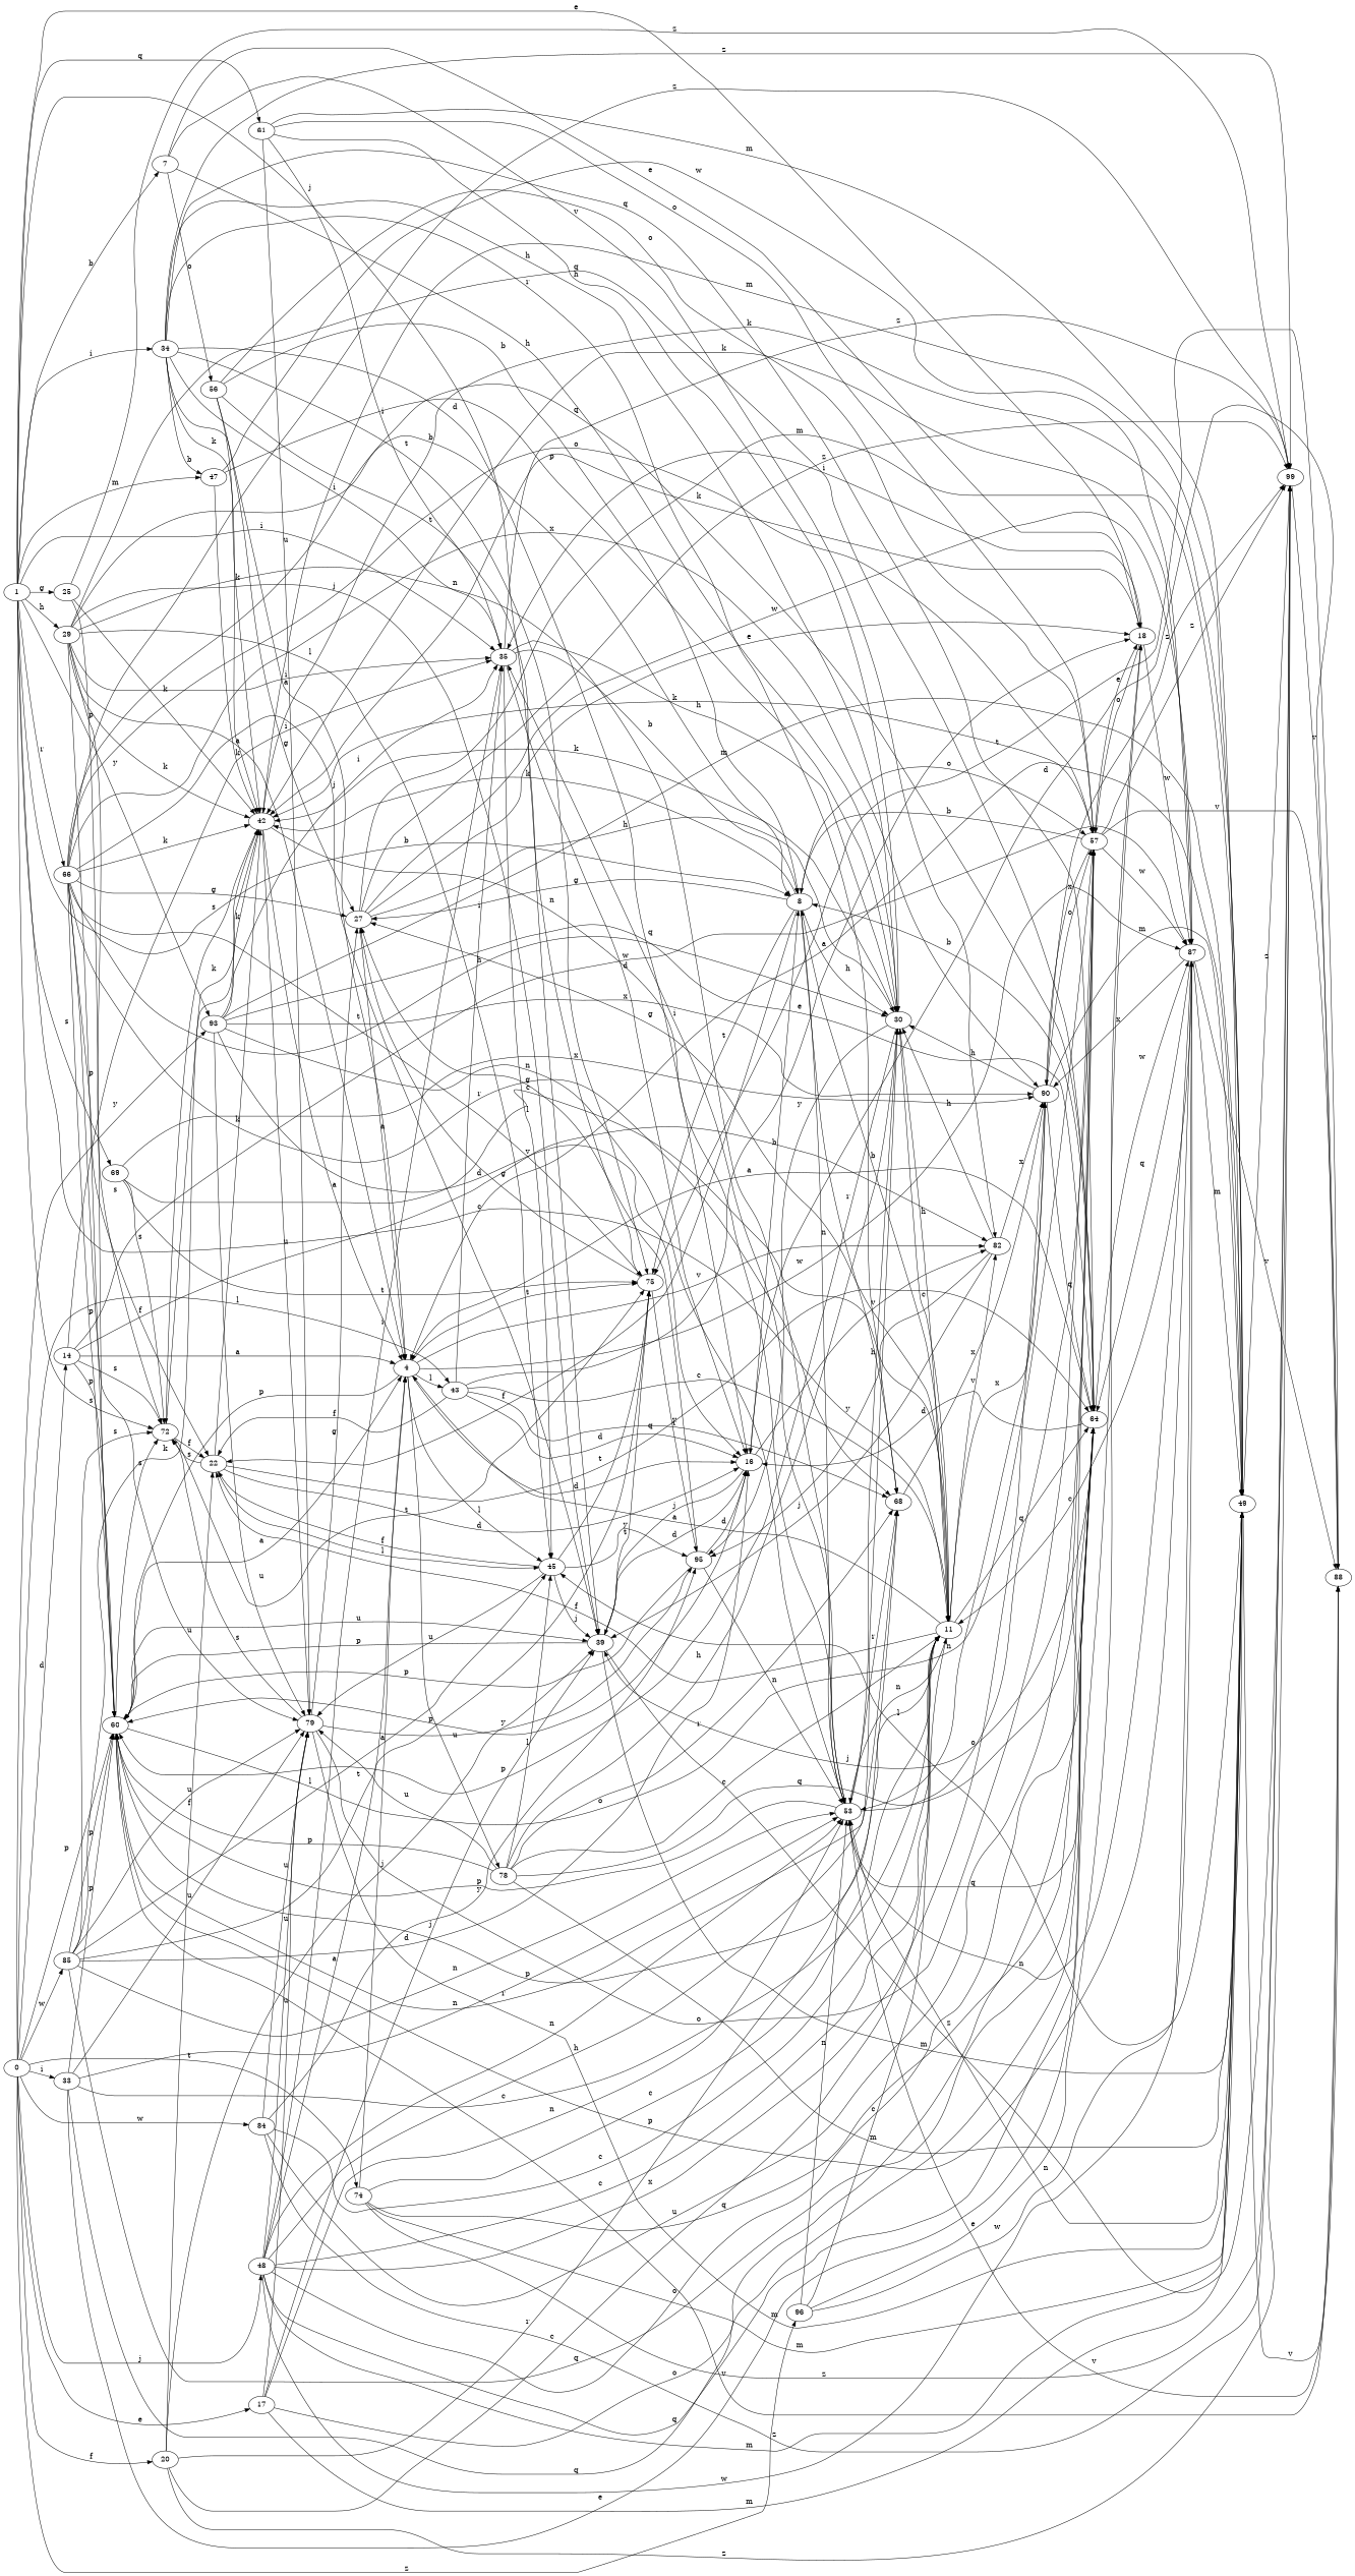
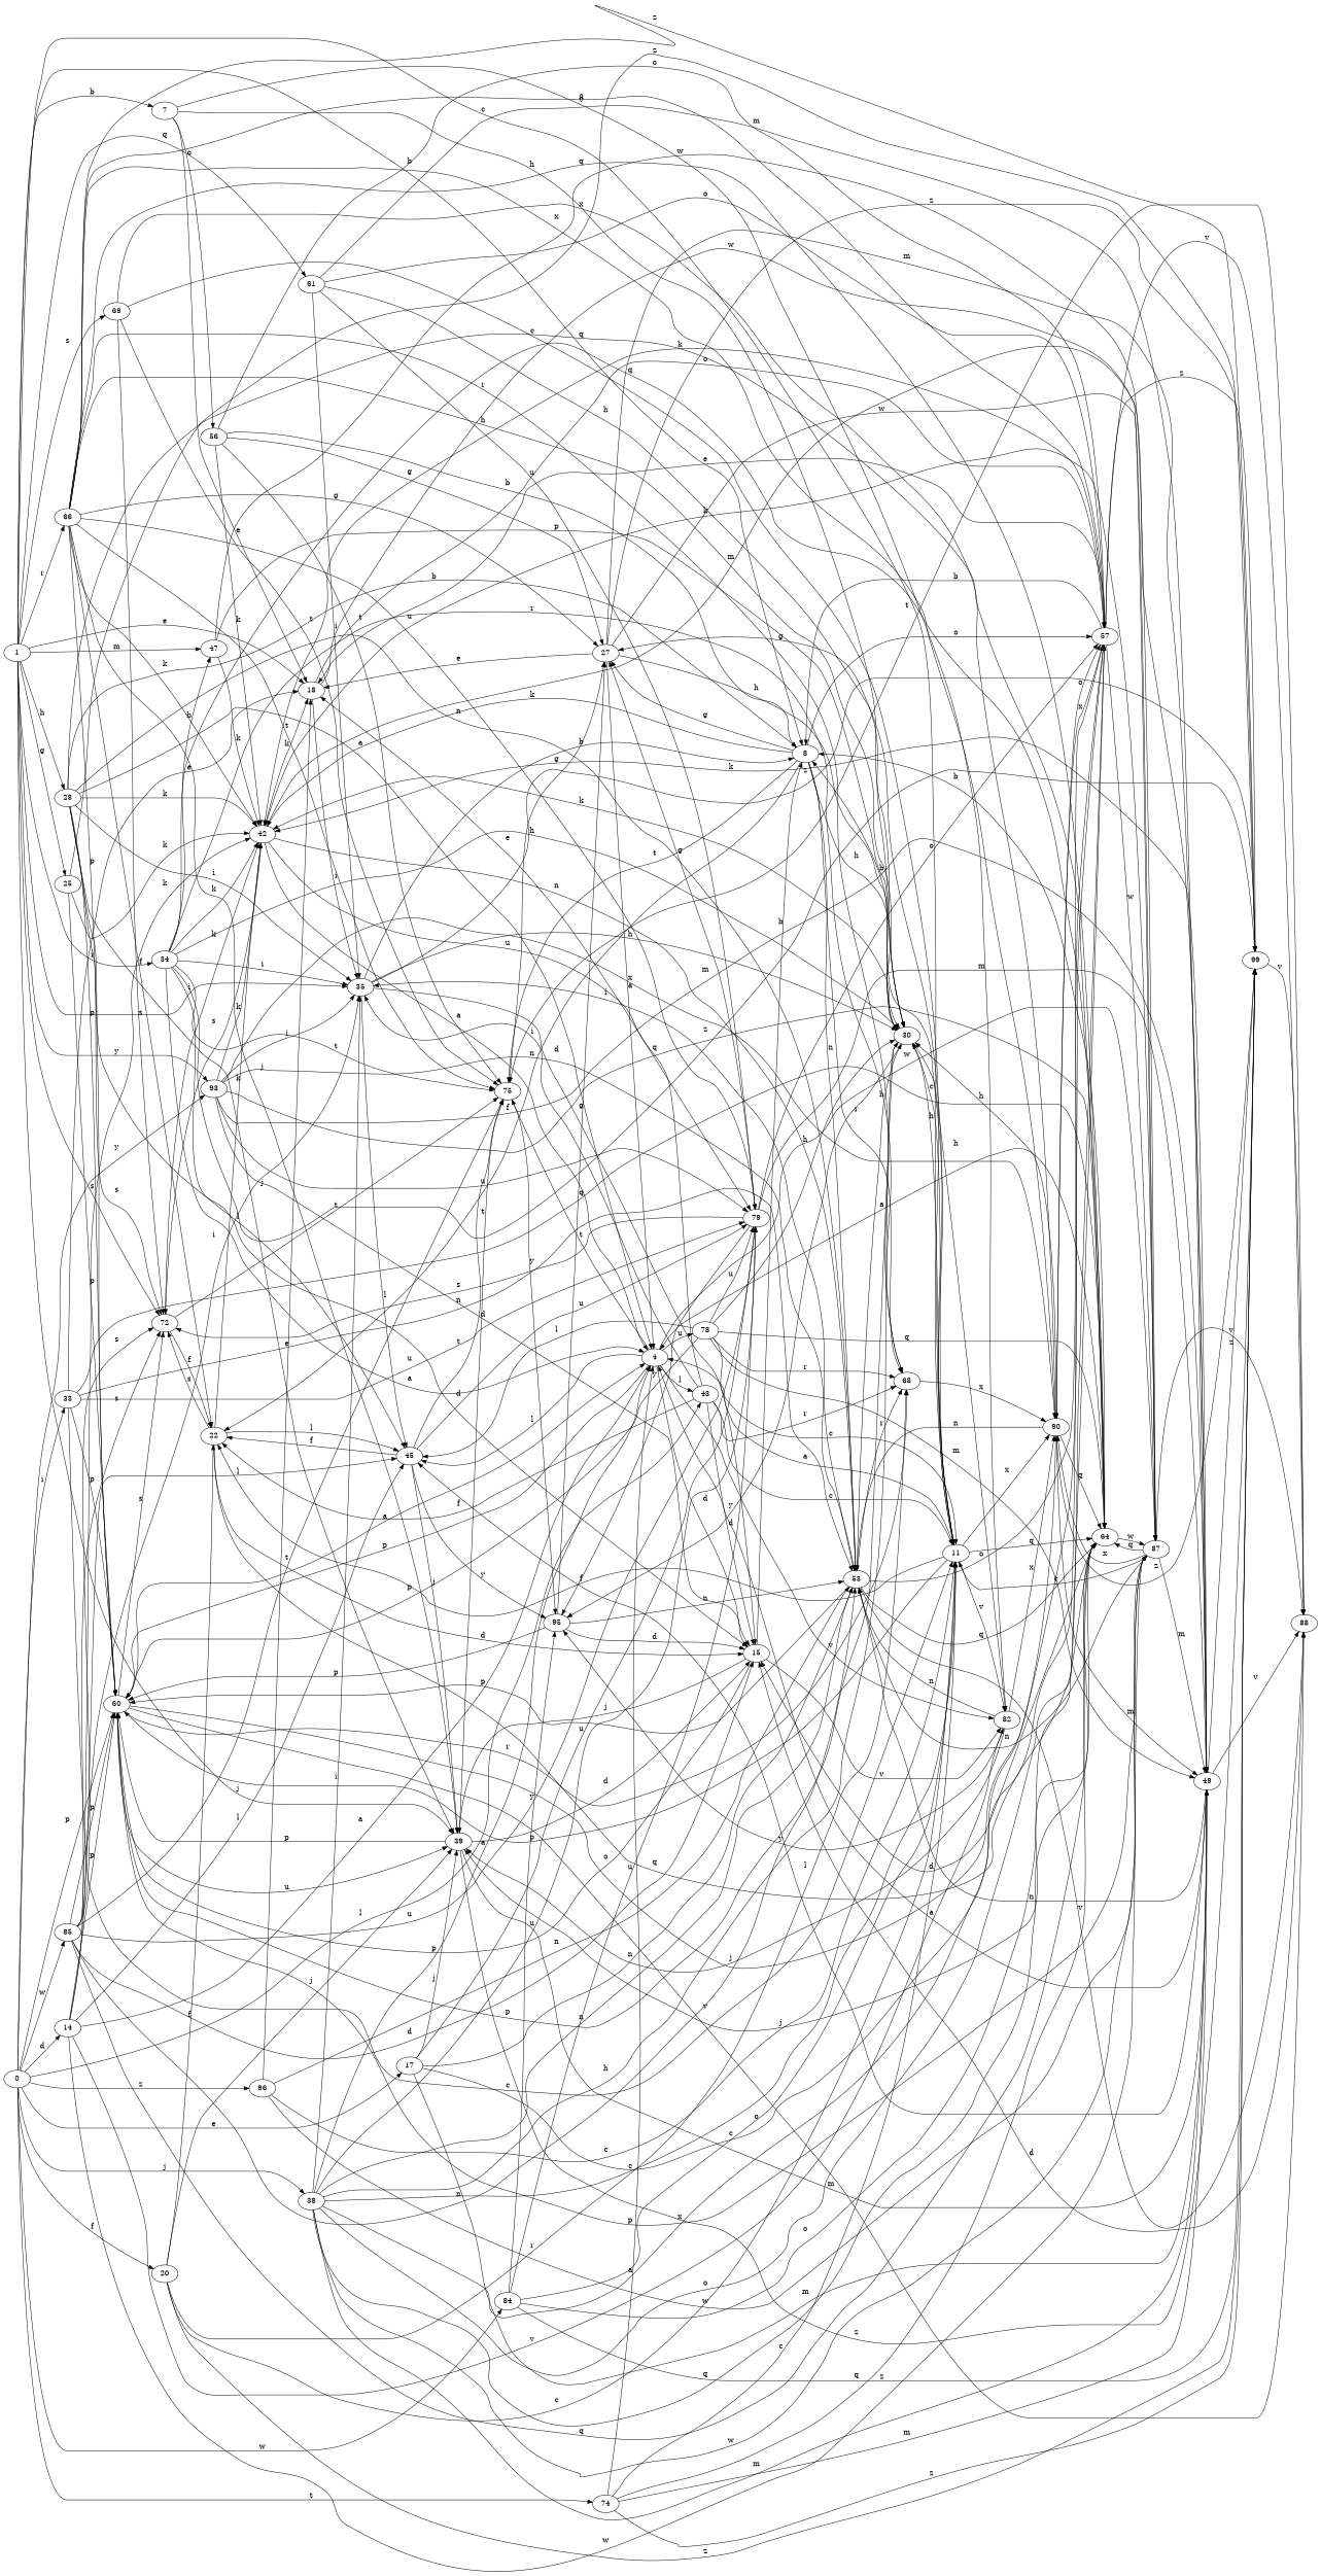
  strict digraph {
    rankdir=LR
    0
    14
    17
    20
    33
-   38 [label=48]
+   38
    43
    60
    74
    84
    85
    93
    96
    35
    72
    4
    45
    82
    87
    39
    53
    57
    49
    79
    11
    22
    68
    99
    18
    64
    30
    90
-   15 [label=16]
+   15
    n34 [label=88]
    95
    75
    42
    1
    7
    8
    25
-   29
+   29 [label=28]
    34
    47
    61
    66
    69
    56
    27
    78
    0 -> 14 [label=d]
    0 -> 17 [label=e]
    0 -> 20 [label=f]
    0 -> 33 [label=i]
    0 -> 38 [label=j]
    0 -> 43 [label=l]
    0 -> 60 [label=p]
    0 -> 74 [label=t]
    0 -> 84 [label=w]
    0 -> 85 [label=w]
    0 -> 93 [label=y]
    0 -> 96 [label=z]
    14 -> 60 [label=p]
    14 -> 35 [label=i]
    14 -> 72 [label=s]
    14 -> 4 [label=a]
+   14 -> 45 [label=l]
    14 -> 82 [label=v]
    14 -> 87 [label=w]
    17 -> 39 [label=j]
    17 -> 53 [label=n]
    17 -> 57 [label=o]
    17 -> 49 [label=m]
    17 -> 79 [label=u]
    20 -> 39 [label=j]
    20 -> 11 [label=c]
    20 -> 22 [label=f]
    20 -> 68 [label=r]
    20 -> 99 [label=z]
    33 -> 60 [label=p]
    33 -> 53 [label=n]
    33 -> 79 [label=u]
    33 -> 11 [label=c]
    33 -> 18 [label=e]
    33 -> 64 [label=q]
    38 -> 35 [label=i]
    38 -> 4 [label=a]
    38 -> 87 [label=w]
    38 -> 53 [label=n]
    38 -> 57 [label=o]
    38 -> 49 [label=m]
    38 -> 79 [label=u]
    38 -> 11 [label=c]
    38 -> 64 [label=q]
    38 -> 30 [label=h]
    38 -> 90 [label=x]
    43 -> 35 [label=i]
    43 -> 11 [label=c]
    43 -> 22 [label=f]
    43 -> 68 [label=r]
    43 -> 18 [label=e]
    43 -> 15 [label=d]
    60 -> 72 [label=s]
    60 -> 4 [label=a]
    60 -> 39 [label=u]
    60 -> 57 [label=o]
    60 -> 68 [label=r]
    60 -> n34 [label=v]
    74 -> 4 [label=a]
    74 -> 49 [label=m]
    74 -> 11 [label=c]
    74 -> 99 [label=z]
    74 -> 64 [label=q]
-   84 -> 57 [label=u]
+   84 -> 57 [label=o]
    84 -> 79 [label=u]
    84 -> 11 [label=c]
    84 -> 99 [label=z]
    84 -> 95 [label=y]
    85 -> 60 [label=p]
    85 -> 72 [label=s]
    85 -> 45 [label=l]
    85 -> 53 [label=n]
    85 -> 79 [label=u]
    85 -> 64 [label=q]
    85 -> 15 [label=d]
    85 -> 75 [label=t]
    85 -> 42 [label=k]
    93 -> 35 [label=i]
    93 -> 53 [label=n]
    93 -> 49 [label=m]
    93 -> 79 [label=u]
    93 -> 64 [label=q]
    93 -> 90 [label=x]
    93 -> 15 [label=d]
    93 -> 42 [label=k]
    96 -> 87 [label=w]
    96 -> 53 [label=n]
    96 -> 11 [label=c]
    96 -> 18 [label=e]
    35 -> 45 [label=l]
    35 -> 99 [label=z]
    35 -> 30 [label=h]
    35 -> 15 [label=d]
    35 -> 8 [label=b]
    72 -> 22 [label=f]
    72 -> 75 [label=t]
    72 -> 42 [label=k]
    4 -> 43 [label=l]
    4 -> 60 [label=p]
    4 -> 45 [label=l]
    4 -> 82 [label=v]
    4 -> 87 [label=w]
    4 -> 15 [label=d]
    4 -> 75 [label=t]
    4 -> 78 [label=u]
    45 -> 39 [label=j]
    45 -> 79 [label=u]
    45 -> 22 [label=f]
    45 -> 95 [label=y]
    45 -> 75 [label=t]
    82 -> 39 [label=j]
-   11 -> 53 [label=n]
+   82 -> 53 [label=n]
    82 -> 30 [label=h]
    82 -> 90 [label=x]
    82 -> 95 [label=y]
    87 -> 60 [label=p]
    87 -> 53 [label=n]
    87 -> 49 [label=m]
    87 -> 11 [label=c]
    87 -> 64 [label=q]
    87 -> 90 [label=x]
    87 -> n34 [label=v]
    87 -> 42 [label=k]
    39 -> 60 [label=p]
    39 -> 49 [label=m]
    39 -> 99 [label=z]
    39 -> 15 [label=d]
    39 -> 75 [label=t]
    53 -> 60 [label=p]
    53 -> 35 [label=i]
    53 -> 57 [label=o]
    53 -> 68 [label=r]
    53 -> 64 [label=q]
    53 -> 30 [label=h]
    53 -> n34 [label=v]
    57 -> 87 [label=w]
    57 -> 99 [label=z]
    57 -> 18 [label=e]
    57 -> 90 [label=x]
    57 -> n34 [label=v]
    57 -> 42 [label=k]
    57 -> 8 [label=b]
    49 -> 4 [label=a]
    49 -> 45 [label=l]
    49 -> 53 [label=n]
    49 -> 99 [label=z]
    49 -> n34 [label=v]
    49 -> 42 [label=k]
    79 -> 72 [label=s]
    79 -> 57 [label=o]
    79 -> 49 [label=m]
    79 -> 95 [label=y]
    79 -> 27 [label=g]
    11 -> 60 [label=p]
    11 -> 4 [label=a]
    11 -> 82 [label=v]
    11 -> 22 [label=f]
    11 -> 64 [label=q]
    11 -> 30 [label=h]
    11 -> 90 [label=x]
    11 -> 8 [label=b]
    11 -> 27 [label=g]
    22 -> 72 [label=s]
    22 -> 45 [label=l]
    22 -> 64 [label=q]
    22 -> 15 [label=d]
    22 -> 42 [label=k]
    68 -> 90 [label=x]
    99 -> n34 [label=v]
    18 -> 35 [label=i]
    18 -> 87 [label=w]
    18 -> 57 [label=o]
-   18 -> 42 [label=k]
+   42 -> 18 [label=k]
    64 -> 4 [label=a]
    64 -> 87 [label=w]
    64 -> 39 [label=j]
    64 -> 15 [label=d]
    64 -> 8 [label=b]
    30 -> 60 [label=p]
    30 -> 11 [label=c]
    30 -> 95 [label=y]
    30 -> 42 [label=k]
    90 -> 53 [label=n]
    90 -> 57 [label=o]
    90 -> 49 [label=m]
    90 -> 99 [label=z]
    90 -> 64 [label=q]
    90 -> 30 [label=h]
    15 -> 60 [label=p]
    15 -> 82 [label=v]
    15 -> 39 [label=j]
    15 -> 8 [label=b]
    n34 -> 15 [label=d]
    n34 -> 75 [label=t]
    95 -> 60 [label=p]
    95 -> 53 [label=n]
    95 -> 15 [label=d]
    95 -> 27 [label=g]
    75 -> 95 [label=y]
    75 -> 27 [label=g]
    42 -> 72 [label=s]
    42 -> 4 [label=a]
    42 -> 53 [label=n]
    42 -> 49 [label=m]
    42 -> 79 [label=u]
    1 -> 93 [label=y]
    1 -> 35 [label=i]
    1 -> 72 [label=s]
    1 -> 39 [label=j]
    1 -> 11 [label=c]
    1 -> 18 [label=e]
    1 -> 7 [label=b]
    1 -> 8 [label=b]
    1 -> 25 [label=g]
    1 -> 29 [label=h]
    1 -> 34 [label=i]
    1 -> 47 [label=m]
    1 -> 61 [label=q]
    1 -> 66 [label=r]
    1 -> 69 [label=s]
    7 -> 82 [label=v]
    7 -> 18 [label=e]
    7 -> 30 [label=h]
    7 -> 56 [label=o]
    8 -> 53 [label=n]
    8 -> 57 [label=o]
    8 -> 22 [label=f]
    8 -> 68 [label=r]
    8 -> 30 [label=h]
    8 -> 75 [label=t]
    8 -> 42 [label=k]
    8 -> 27 [label=g]
    25 -> 60 [label=p]
    25 -> 99 [label=z]
    25 -> 42 [label=k]
    29 -> 60 [label=p]
    29 -> 35 [label=i]
    29 -> 72 [label=s]
    29 -> 4 [label=a]
    29 -> 45 [label=l]
    29 -> 39 [label=j]
    29 -> 53 [label=n]
    29 -> 64 [label=q]
    29 -> 42 [label=k]
    29 -> 8 [label=b]
    34 -> 35 [label=i]
    34 -> 4 [label=a]
    34 -> 68 [label=r]
    34 -> 99 [label=z]
    34 -> 64 [label=q]
    34 -> 30 [label=h]
    34 -> 15 [label=d]
    34 -> 75 [label=t]
    34 -> 42 [label=k]
    34 -> 47 [label=b]
    47 -> 87 [label=w]
    47 -> 30 [label=p]
    47 -> 42 [label=k]
    61 -> 35 [label=i]
    61 -> 57 [label=o]
    61 -> 49 [label=m]
    61 -> 79 [label=u]
    61 -> 30 [label=h]
    66 -> 60 [label=p]
    66 -> 39 [label=j]
    66 -> 57 [label=o]
    66 -> 79 [label=u]
    66 -> 22 [label=f]
    66 -> 68 [label=r]
    66 -> 99 [label=z]
    66 -> 64 [label=q]
    66 -> 30 [label=h]
    66 -> 90 [label=x]
    66 -> 75 [label=t]
    66 -> 42 [label=k]
    66 -> 27 [label=g]
    69 -> 72 [label=s]
    69 -> 11 [label=c]
    69 -> 90 [label=x]
    69 -> 75 [label=t]
    56 -> 57 [label=o]
    56 -> 75 [label=t]
    56 -> 42 [label=k]
    56 -> 8 [label=b]
    56 -> 27 [label=g]
    27 -> 4 [label=a]
    27 -> 87 [label=w]
    27 -> 49 [label=m]
    27 -> 99 [label=z]
    27 -> 18 [label=e]
    27 -> 30 [label=h]
    78 -> 60 [label=p]
    78 -> 45 [label=l]
    78 -> 49 [label=m]
    78 -> 79 [label=u]
    78 -> 11 [label=c]
    78 -> 68 [label=r]
    78 -> 64 [label=q]
    78 -> 30 [label=h]
  }
